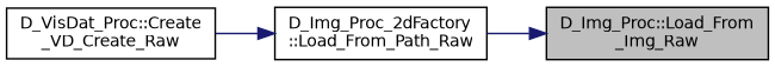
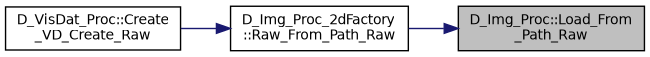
  digraph {
    rankdir=RL
    node [color=black fillcolor=white fontname=Helvetica fontsize=10 shape=record style=filled]
    edge [color=midnightblue dir=back fontname=Helvetica fontsize=10 labelfontname=Helvetica labelfontsize=10 style=solid]
-   n1 [fillcolor=grey75 fontcolor=black height=0.2 label="D_Img_Proc::Load_From\l_Img_Raw" width=0.4]
-   n2 [height=0.2 label="D_Img_Proc_2dFactory\l::Load_From_Path_Raw" width=0.4]
+   n1 [fillcolor=grey75 fontcolor=black height=0.2 label="D_Img_Proc::Load_From\l_Path_Raw" width=0.4]
+   n2 [height=0.2 label="D_Img_Proc_2dFactory\l::Raw_From_Path_Raw" width=0.4]
    n3 [height=0.2 label="D_VisDat_Proc::Create\l_VD_Create_Raw" width=0.4]
    n1 -> n2
    n2 -> n3
  }
